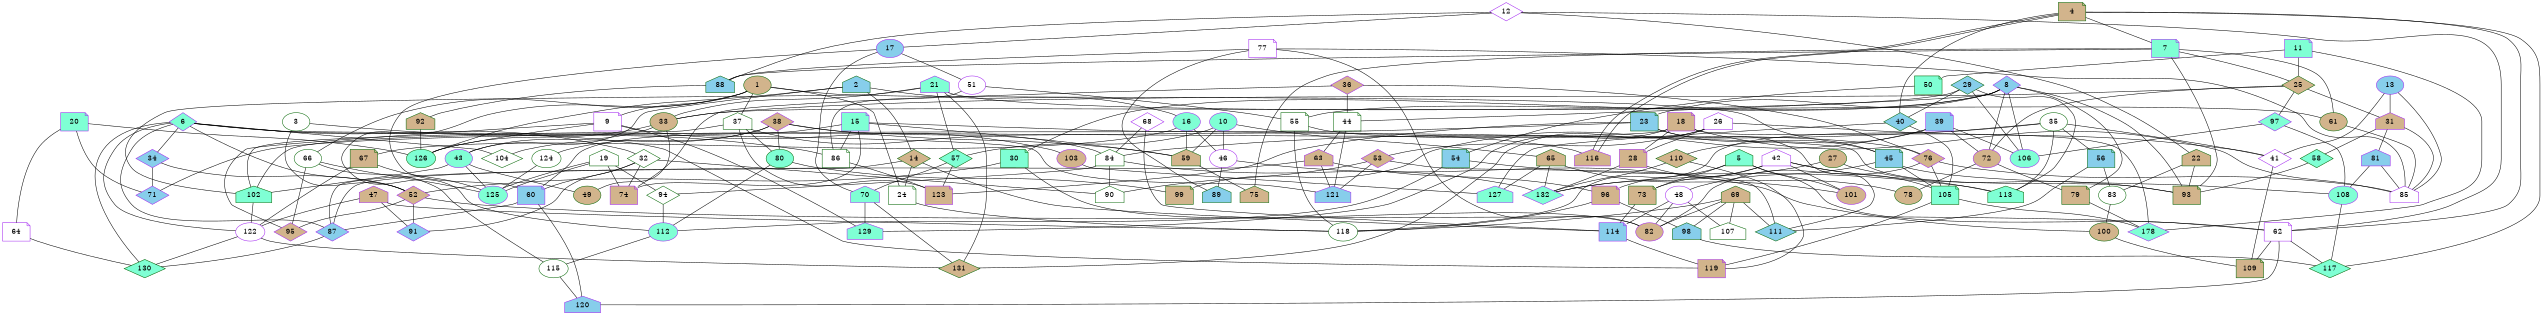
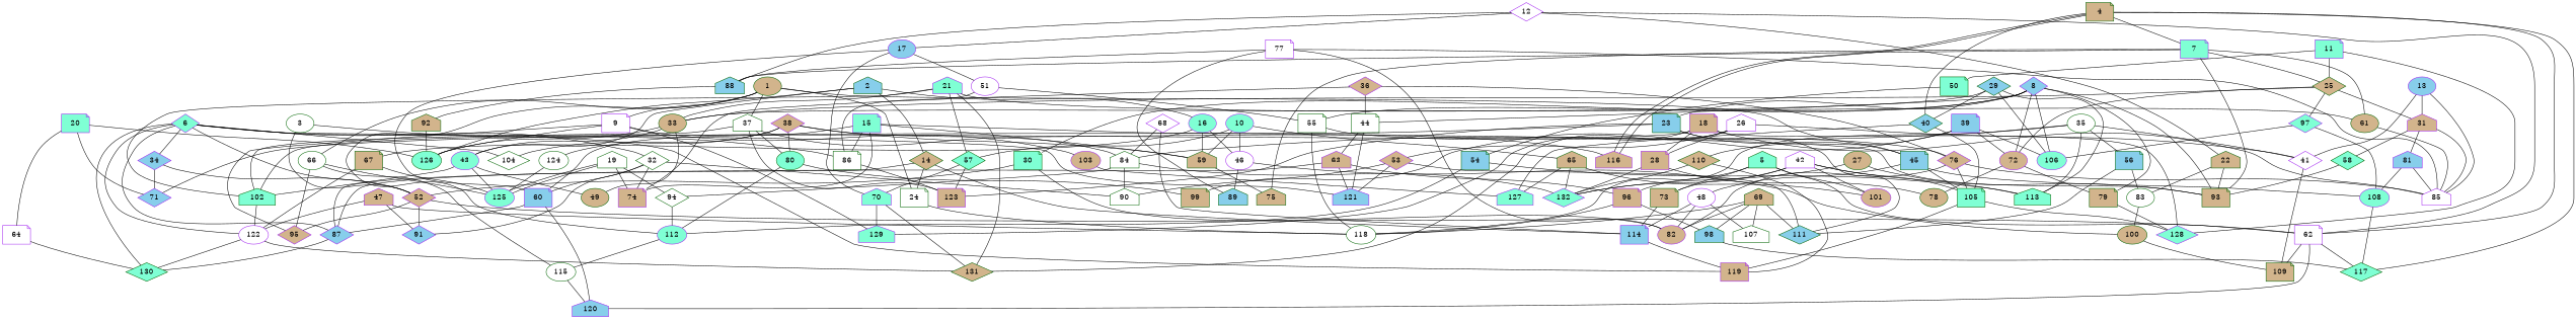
  graph {
    node [color=darkgreen fillcolor=tan shape=note style=filled]
    1 [shape=ellipse]
    9 [color=purple fillcolor=white]
    24 [fillcolor=white]
    37 [fillcolor=white shape=house]
    45 [fillcolor=skyblue]
    66 [fillcolor=white shape=ellipse]
    112 [color=purple fillcolor=aquamarine shape=ellipse]
    126 [fillcolor=aquamarine shape=ellipse]
    95 [color=purple shape=diamond]
    103 [color=purple shape=ellipse]
    129 [color=purple fillcolor=aquamarine shape=house]
    118 [fillcolor=white shape=ellipse]
    102 [fillcolor=aquamarine shape=house]
    123 [color=purple]
    84 [fillcolor=white shape=house]
    80 [fillcolor=aquamarine shape=ellipse]
    105 [fillcolor=aquamarine]
    48 [color=purple fillcolor=white shape=ellipse]
    108 [color=purple fillcolor=aquamarine shape=ellipse]
    125 [color=purple fillcolor=aquamarine shape=ellipse]
    115 [fillcolor=white shape=ellipse]
    2 [fillcolor=skyblue shape=house]
    14 [shape=diamond]
    16 [color=purple fillcolor=aquamarine shape=ellipse]
    43 [color=purple fillcolor=aquamarine shape=ellipse]
    87 [color=purple fillcolor=skyblue shape=diamond]
    114 [color=purple fillcolor=skyblue]
    46 [color=purple fillcolor=white shape=ellipse]
    59 [shape=house]
    67
    49 [shape=ellipse]
    3 [fillcolor=white shape=ellipse]
    52 [color=purple shape=diamond]
    86 [fillcolor=white]
    62 [color=purple fillcolor=white]
    91 [color=purple fillcolor=skyblue shape=diamond]
    7 [color=purple fillcolor=aquamarine]
    4
    40 [fillcolor=skyblue shape=diamond]
    116 [color=purple shape=house]
    117 [fillcolor=aquamarine shape=diamond]
    25 [shape=diamond]
    61 [shape=ellipse]
    75 [shape=house]
    88 [fillcolor=skyblue shape=house]
    93
    127 [color=purple fillcolor=aquamarine shape=house]
    109
    120 [color=purple fillcolor=skyblue shape=house]
    5 [fillcolor=aquamarine shape=house]
    73
    96 [color=purple]
    101 [color=purple shape=ellipse]
    98 [fillcolor=skyblue shape=house]
    6 [color=purple fillcolor=aquamarine shape=diamond]
    32 [fillcolor=white shape=diamond]
    34 [color=purple fillcolor=skyblue shape=diamond]
    104 [fillcolor=white shape=diamond]
    119 [color=purple]
    121 [color=purple fillcolor=skyblue shape=house]
    122 [color=purple fillcolor=white shape=ellipse]
    130 [fillcolor=aquamarine shape=diamond]
    60 [color=purple fillcolor=skyblue]
    74 [color=purple]
    90 [fillcolor=white shape=house]
    71 [color=purple fillcolor=skyblue shape=diamond]
    131 [shape=diamond]
    72 [color=purple shape=ellipse]
    31 [color=purple shape=house]
    33 [shape=ellipse]
    97 [color=purple fillcolor=aquamarine shape=diamond]
    85 [color=purple fillcolor=white shape=house]
    92 [shape=house]
    8 [color=purple fillcolor=skyblue shape=diamond]
    23 [fillcolor=skyblue]
    30 [fillcolor=aquamarine]
    44 [fillcolor=white]
    55 [fillcolor=white]
    79
    106 [color=purple fillcolor=aquamarine shape=ellipse]
    111 [fillcolor=skyblue shape=diamond]
    82 [color=purple shape=ellipse]
    63 [color=purple shape=house]
    76 [color=purple shape=diamond]
    78 [shape=ellipse]
-   128 [color=purple fillcolor=aquamarine shape=diamond label=178]
+   128 [color=purple fillcolor=aquamarine shape=diamond]
    10 [color=purple fillcolor=aquamarine shape=ellipse]
    57 [fillcolor=aquamarine shape=diamond]
    65 [shape=house]
    89 [fillcolor=skyblue shape=house]
    100 [shape=ellipse]
    70 [color=purple fillcolor=aquamarine shape=house]
    132 [color=purple fillcolor=aquamarine shape=diamond]
    11 [color=purple fillcolor=aquamarine]
    50 [fillcolor=aquamarine]
    54 [fillcolor=skyblue]
    12 [color=purple fillcolor=white shape=diamond]
    17 [color=purple fillcolor=skyblue shape=ellipse]
    22 [shape=house]
    51 [color=purple fillcolor=white shape=ellipse]
    83 [fillcolor=white shape=ellipse]
    13 [color=purple fillcolor=skyblue shape=ellipse]
    41 [color=purple fillcolor=white shape=diamond]
    58 [fillcolor=aquamarine shape=diamond]
    81 [color=purple fillcolor=skyblue shape=house]
    15 [color=purple fillcolor=aquamarine]
    18 [color=purple]
    28 [color=purple]
    19 [fillcolor=white shape=house]
    94 [fillcolor=white shape=diamond]
    20 [color=purple fillcolor=aquamarine]
    64 [color=purple fillcolor=white]
    21 [color=purple fillcolor=aquamarine shape=house]
    26 [color=purple fillcolor=white shape=house]
    53 [color=purple shape=diamond]
    27 [shape=ellipse]
    29 [fillcolor=skyblue shape=diamond]
    113 [fillcolor=aquamarine shape=house]
    35 [fillcolor=white shape=ellipse]
    56 [fillcolor=skyblue]
    36 [color=purple shape=diamond]
    99
    38 [color=purple shape=diamond]
    124 [fillcolor=white shape=ellipse]
    39 [color=purple fillcolor=skyblue]
    110 [shape=diamond]
    42 [color=purple fillcolor=white shape=house]
    107 [fillcolor=white shape=house]
    47 [color=purple shape=house]
    68 [color=purple fillcolor=white shape=diamond]
    69 [shape=house]
    77 [color=purple fillcolor=white]
    1 -- 9
    1 -- 24
    1 -- 37
    1 -- 45
    1 -- 66
    1 -- 112
    9 -- 126
    9 -- 95
    9 -- 103
    9 -- 129
    24 -- 118
    37 -- 102
    37 -- 123
    37 -- 84
    37 -- 80
    45 -- 105
    45 -- 48
    45 -- 108
    66 -- 95
    66 -- 125
    66 -- 115
    112 -- 115
    103 -- 127
    102 -- 122
    84 -- 90
    84 -- 132
    84 -- 94
    80 -- 112
    80 -- 99
    105 -- 119
    105 -- 128
    48 -- 114
    48 -- 82
    48 -- 107
    108 -- 117
    115 -- 120
    2 -- 126
    2 -- 14
    2 -- 16
    2 -- 43
    14 -- 24
    14 -- 87
    14 -- 114
    16 -- 46
    16 -- 59
    16 -- 67
    43 -- 102
    43 -- 125
    43 -- 49
    87 -- 130
    114 -- 119
    46 -- 89
    46 -- 100
    59 -- 75
    67 -- 125
    67 -- 122
    3 -- 52
    3 -- 86
    52 -- 95
    52 -- 62
    52 -- 91
    86 -- 123
    62 -- 117
    62 -- 109
    62 -- 120
    7 -- 25
    7 -- 61
    7 -- 75
    7 -- 88
    7 -- 93
    4 -- 62
    4 -- 7
    4 -- 40
    4 -- 116
    4 -- 116
    4 -- 117
    40 -- 105
    40 -- 127
    25 -- 72
    25 -- 31
    25 -- 33
    25 -- 97
    61 -- 85
    88 -- 92
    5 -- 62
    5 -- 73
    5 -- 96
    5 -- 101
    73 -- 114
    96 -- 118
    96 -- 98
    98 -- 117
    6 -- 87
    6 -- 52
    6 -- 32
    6 -- 34
    6 -- 104
    6 -- 119
    6 -- 121
    6 -- 122
    6 -- 130
    32 -- 91
    32 -- 60
    32 -- 74
    32 -- 90
    34 -- 52
    34 -- 71
    122 -- 130
    122 -- 131
    60 -- 87
    60 -- 120
    72 -- 79
    72 -- 78
    31 -- 85
    31 -- 58
    31 -- 81
    33 -- 126
    33 -- 43
    33 -- 49
    97 -- 108
    97 -- 106
    92 -- 126
    8 -- 93
    8 -- 72
    8 -- 23
    8 -- 30
    8 -- 44
    8 -- 55
    8 -- 79
    8 -- 106
    23 -- 45
    23 -- 123
    23 -- 71
    23 -- 111
    30 -- 52
    30 -- 82
    44 -- 121
    44 -- 63
    55 -- 118
    55 -- 76
    79 -- 128
    63 -- 87
    63 -- 96
    63 -- 121
    76 -- 105
    76 -- 85
    76 -- 82
    10 -- 46
    10 -- 59
    10 -- 57
    10 -- 65
    57 -- 123
    57 -- 70
    65 -- 127
    65 -- 101
    65 -- 132
    100 -- 109
    70 -- 129
    70 -- 131
    11 -- 25
    11 -- 128
    11 -- 50
    50 -- 54
    54 -- 112
    54 -- 113
    12 -- 62
    12 -- 88
    12 -- 17
    12 -- 22
    17 -- 60
    17 -- 70
    17 -- 51
    22 -- 93
    22 -- 83
    51 -- 86
    51 -- 55
    83 -- 100
    13 -- 31
    13 -- 85
    13 -- 41
    41 -- 109
    58 -- 93
    81 -- 108
    81 -- 85
    15 -- 59
    15 -- 86
    15 -- 93
    15 -- 60
    15 -- 74
    18 -- 129
    18 -- 102
    18 -- 85
    18 -- 128
    18 -- 28
    28 -- 78
    28 -- 132
    19 -- 125
    19 -- 125
    19 -- 74
    19 -- 94
    94 -- 112
    20 -- 126
    20 -- 71
    20 -- 64
    64 -- 130
    21 -- 102
    21 -- 61
    21 -- 131
    21 -- 33
    21 -- 57
    26 -- 131
    26 -- 41
    26 -- 28
    26 -- 53
    53 -- 121
    53 -- 90
    53 -- 111
    27 -- 93
    27 -- 132
    29 -- 40
    29 -- 33
    29 -- 106
    29 -- 113
    35 -- 118
    35 -- 84
    35 -- 41
    35 -- 113
    35 -- 56
    56 -- 111
    56 -- 83
    36 -- 74
    36 -- 44
    36 -- 76
    38 -- 80
    38 -- 59
    38 -- 116
    38 -- 104
    38 -- 124
    124 -- 125
    39 -- 72
    39 -- 106
    39 -- 99
    39 -- 110
    110 -- 119
    110 -- 132
    42 -- 105
    42 -- 73
    42 -- 101
    42 -- 132
    42 -- 113
    47 -- 118
    47 -- 91
    47 -- 122
    68 -- 84
    68 -- 114
    69 -- 118
    69 -- 98
    69 -- 111
    69 -- 82
    69 -- 107
    77 -- 88
    77 -- 85
    77 -- 82
    77 -- 89
  }
